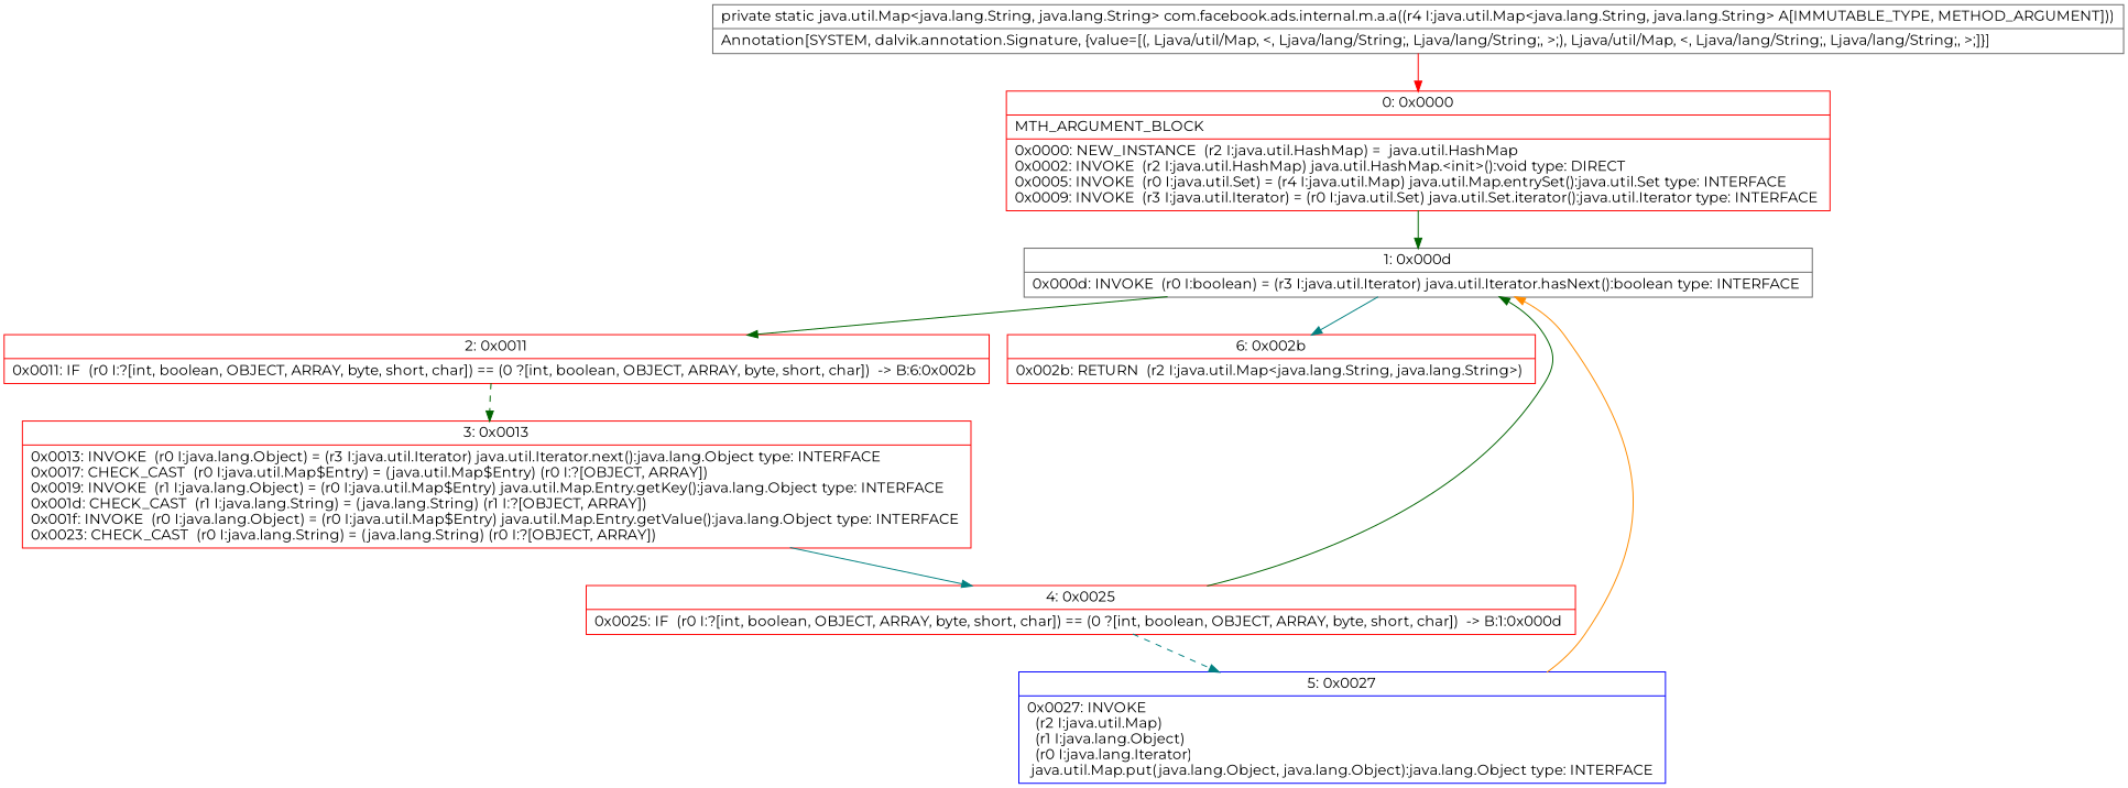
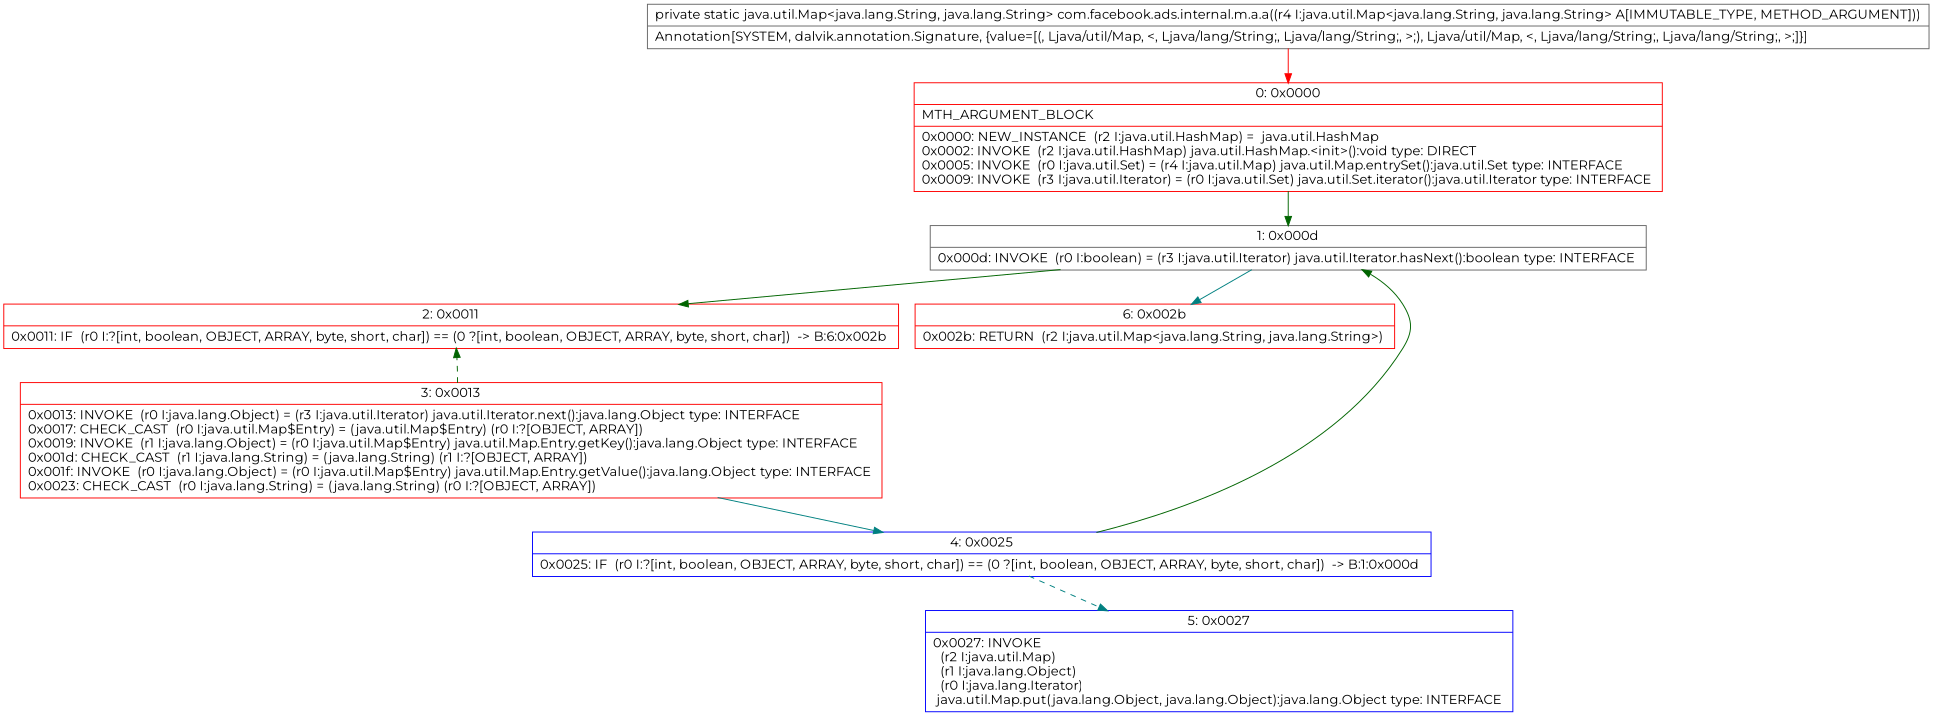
  digraph {
    fontname=Montserrat
    node [color=red fontname=Montserrat shape=record]
    edge [color=darkgreen fontname=Montserrat]
    n1 [label="{0\:\ 0x0000|MTH_ARGUMENT_BLOCK\l|0x0000: NEW_INSTANCE  (r2 I:java.util.HashMap) =  java.util.HashMap \l0x0002: INVOKE  (r2 I:java.util.HashMap) java.util.HashMap.\<init\>():void type: DIRECT \l0x0005: INVOKE  (r0 I:java.util.Set) = (r4 I:java.util.Map) java.util.Map.entrySet():java.util.Set type: INTERFACE \l0x0009: INVOKE  (r3 I:java.util.Iterator) = (r0 I:java.util.Set) java.util.Set.iterator():java.util.Iterator type: INTERFACE \l}"]
    n2 [color=gray40 label="{1\:\ 0x000d|0x000d: INVOKE  (r0 I:boolean) = (r3 I:java.util.Iterator) java.util.Iterator.hasNext():boolean type: INTERFACE \l}"]
    n3 [label="{2\:\ 0x0011|0x0011: IF  (r0 I:?[int, boolean, OBJECT, ARRAY, byte, short, char]) == (0 ?[int, boolean, OBJECT, ARRAY, byte, short, char])  \-\> B:6:0x002b \l}"]
    n4 [label="{6\:\ 0x002b|0x002b: RETURN  (r2 I:java.util.Map\<java.lang.String, java.lang.String\>) \l}"]
    n5 [label="{3\:\ 0x0013|0x0013: INVOKE  (r0 I:java.lang.Object) = (r3 I:java.util.Iterator) java.util.Iterator.next():java.lang.Object type: INTERFACE \l0x0017: CHECK_CAST  (r0 I:java.util.Map$Entry) = (java.util.Map$Entry) (r0 I:?[OBJECT, ARRAY]) \l0x0019: INVOKE  (r1 I:java.lang.Object) = (r0 I:java.util.Map$Entry) java.util.Map.Entry.getKey():java.lang.Object type: INTERFACE \l0x001d: CHECK_CAST  (r1 I:java.lang.String) = (java.lang.String) (r1 I:?[OBJECT, ARRAY]) \l0x001f: INVOKE  (r0 I:java.lang.Object) = (r0 I:java.util.Map$Entry) java.util.Map.Entry.getValue():java.lang.Object type: INTERFACE \l0x0023: CHECK_CAST  (r0 I:java.lang.String) = (java.lang.String) (r0 I:?[OBJECT, ARRAY]) \l}"]
-   n6 [label="{4\:\ 0x0025|0x0025: IF  (r0 I:?[int, boolean, OBJECT, ARRAY, byte, short, char]) == (0 ?[int, boolean, OBJECT, ARRAY, byte, short, char])  \-\> B:1:0x000d \l}"]
+   n6 [color=blue label="{4\:\ 0x0025|0x0025: IF  (r0 I:?[int, boolean, OBJECT, ARRAY, byte, short, char]) == (0 ?[int, boolean, OBJECT, ARRAY, byte, short, char])  \-\> B:1:0x000d \l}"]
    n7 [color=blue label="{5\:\ 0x0027|0x0027: INVOKE  \l  (r2 I:java.util.Map)\l  (r1 I:java.lang.Object)\l  (r0 I:java.lang.Iterator)\l java.util.Map.put(java.lang.Object, java.lang.Object):java.lang.Object type: INTERFACE \l}"]
    n8 [color=gray40 label="{private static java.util.Map\<java.lang.String, java.lang.String\> com.facebook.ads.internal.m.a.a((r4 I:java.util.Map\<java.lang.String, java.lang.String\> A[IMMUTABLE_TYPE, METHOD_ARGUMENT]))  | Annotation[SYSTEM, dalvik.annotation.Signature, \{value=[(, Ljava\/util\/Map, \<, Ljava\/lang\/String;, Ljava\/lang\/String;, \>;), Ljava\/util\/Map, \<, Ljava\/lang\/String;, Ljava\/lang\/String;, \>;]\}]\l}"]
    n1 -> n2
    n2 -> n3
    n2 -> n4 [color=teal]
-   n3 -> n5 [style=dashed]
+   n5 -> n3 [style=dashed]
    n5 -> n6 [color=teal]
    n6 -> n2
    n6 -> n7 [color=teal style=dashed]
-   n7 -> n2 [color=darkorange]
    n8 -> n1 [color=red]
  }
